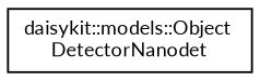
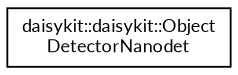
  digraph {
    rankdir=TB
    fontname=Lato
-   n1 [color=black fillcolor=white fontname=Lato fontsize=10 height=0.2 label="daisykit::models::Object\lDetectorNanodet" shape=record style=filled width=0.4]
+   n1 [color=black fillcolor=white fontname=Lato fontsize=10 height=0.2 label="daisykit::daisykit::Object\lDetectorNanodet" shape=record style=filled width=0.4]
  }
